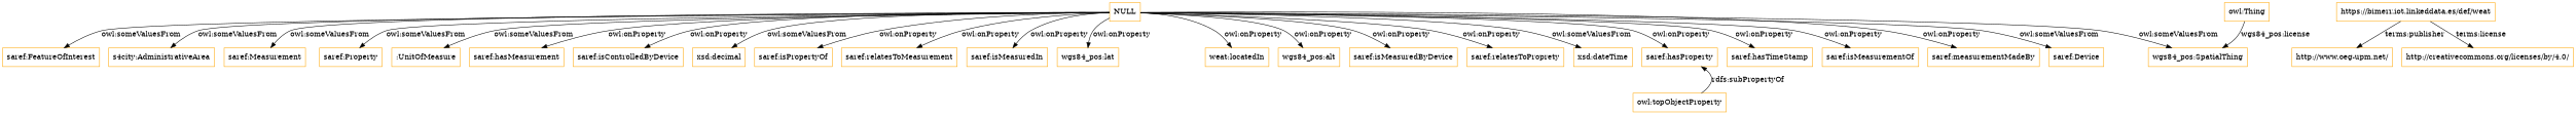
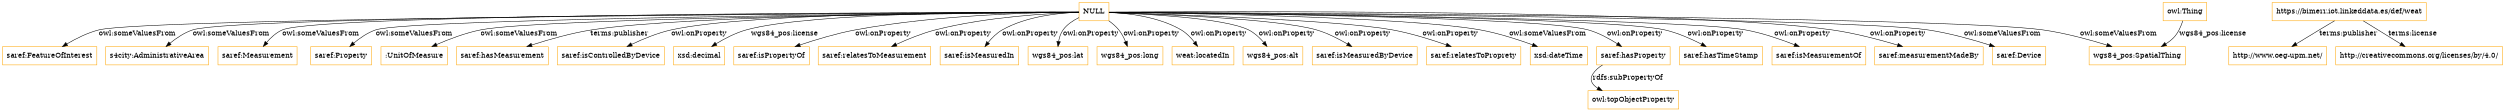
  digraph {
    rankdir=TB
    node [color=orange shape=rectangle]
    NULL
    "saref:Device"
    "saref:FeatureOfInterest"
    "wgs84_pos:SpatialThing"
    "s4city:AdministrativeArea"
    "saref:Measurement"
    "saref:Property"
    ":UnitOfMeasure"
    "saref:hasMeasurement"
    "saref:isControlledByDevice"
    "xsd:decimal"
    "saref:isPropertyOf"
    "saref:relatesToMeasurement"
    "saref:isMeasuredIn"
    "wgs84_pos:lat"
+   "wgs84_pos:long"
    "weat:locatedIn"
    "wgs84_pos:alt"
    "saref:isMeasuredByDevice"
    "saref:relatesToProprety"
    "xsd:dateTime"
    "saref:hasProperty"
    "saref:hasTimeStamp"
    "saref:isMeasurementOf"
    "saref:measurementMadeBy"
    "owl:topObjectProperty"
    "https://bimerr.iot.linkeddata.es/def/weat"
    "http://www.oeg-upm.net/"
    "http://creativecommons.org/licenses/by/4.0/"
    "owl:Thing"
    NULL -> "saref:Device" [label="owl:someValuesFrom"]
    NULL -> "saref:FeatureOfInterest" [label="owl:someValuesFrom"]
    NULL -> "wgs84_pos:SpatialThing" [label="owl:someValuesFrom"]
    NULL -> "s4city:AdministrativeArea" [label="owl:someValuesFrom"]
    NULL -> "saref:Measurement" [label="owl:someValuesFrom"]
    NULL -> "saref:Property" [label="owl:someValuesFrom"]
    NULL -> ":UnitOfMeasure" [label="owl:someValuesFrom"]
-   NULL -> "saref:hasMeasurement" [label="owl:onProperty"]
+   NULL -> "saref:hasMeasurement" [label="terms:publisher"]
    NULL -> "saref:isControlledByDevice" [label="owl:onProperty"]
-   NULL -> "xsd:decimal" [label="owl:someValuesFrom"]
+   NULL -> "xsd:decimal" [label="wgs84_pos:license"]
    NULL -> "saref:isPropertyOf" [label="owl:onProperty"]
    NULL -> "saref:relatesToMeasurement" [label="owl:onProperty"]
    NULL -> "saref:isMeasuredIn" [label="owl:onProperty"]
    NULL -> "wgs84_pos:lat" [label="owl:onProperty"]
+   NULL -> "wgs84_pos:long" [label="owl:onProperty"]
    NULL -> "weat:locatedIn" [label="owl:onProperty"]
    NULL -> "wgs84_pos:alt" [label="owl:onProperty"]
    NULL -> "saref:isMeasuredByDevice" [label="owl:onProperty"]
    NULL -> "saref:relatesToProprety" [label="owl:onProperty"]
    NULL -> "xsd:dateTime" [label="owl:someValuesFrom"]
    NULL -> "saref:hasProperty" [label="owl:onProperty"]
    NULL -> "saref:hasTimeStamp" [label="owl:onProperty"]
    NULL -> "saref:isMeasurementOf" [label="owl:onProperty"]
    NULL -> "saref:measurementMadeBy" [label="owl:onProperty"]
-   "owl:topObjectProperty" -> "saref:hasProperty" [label="rdfs:subPropertyOf"]
+   "saref:hasProperty" -> "owl:topObjectProperty" [label="rdfs:subPropertyOf"]
    "https://bimerr.iot.linkeddata.es/def/weat" -> "http://www.oeg-upm.net/" [label="terms:publisher"]
    "https://bimerr.iot.linkeddata.es/def/weat" -> "http://creativecommons.org/licenses/by/4.0/" [label="terms:license"]
    "owl:Thing" -> "wgs84_pos:SpatialThing" [label="wgs84_pos:license"]
  }
